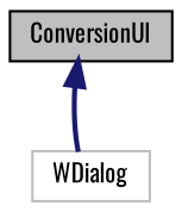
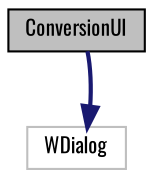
  digraph {
    fontname=Oswald
    node [fontname=Oswald fontsize=10 shape=record style=filled]
    n1 [color=black fillcolor=grey75 fontcolor=black height=0.2 label=ConversionUI width=0.4]
    n2 [color=grey75 fillcolor=white height=0.2 label=WDialog width=0.4]
-   n1 -> n2 [color=midnightblue dir=back fontname=Oswald fontsize=10 labelfontname=Helvetica labelfontsize=10 style=bold]
+   n2 -> n1 [color=midnightblue dir=back fontname=Oswald fontsize=10 labelfontname=Helvetica labelfontsize=10 style=bold]
  }
